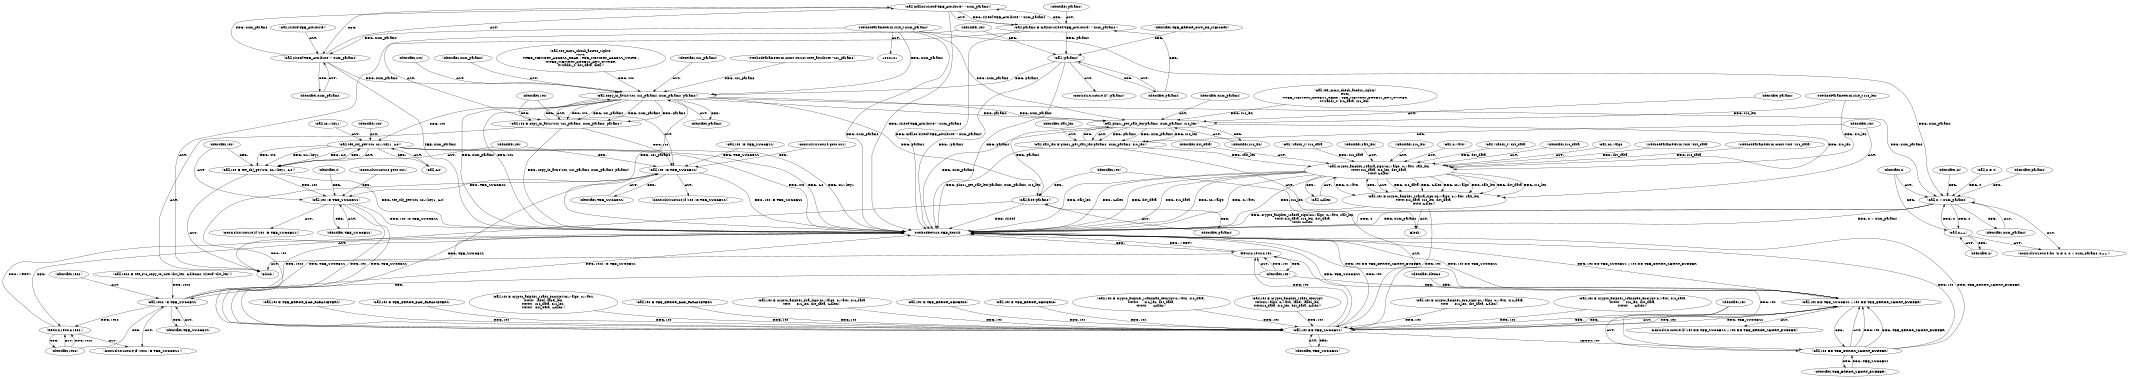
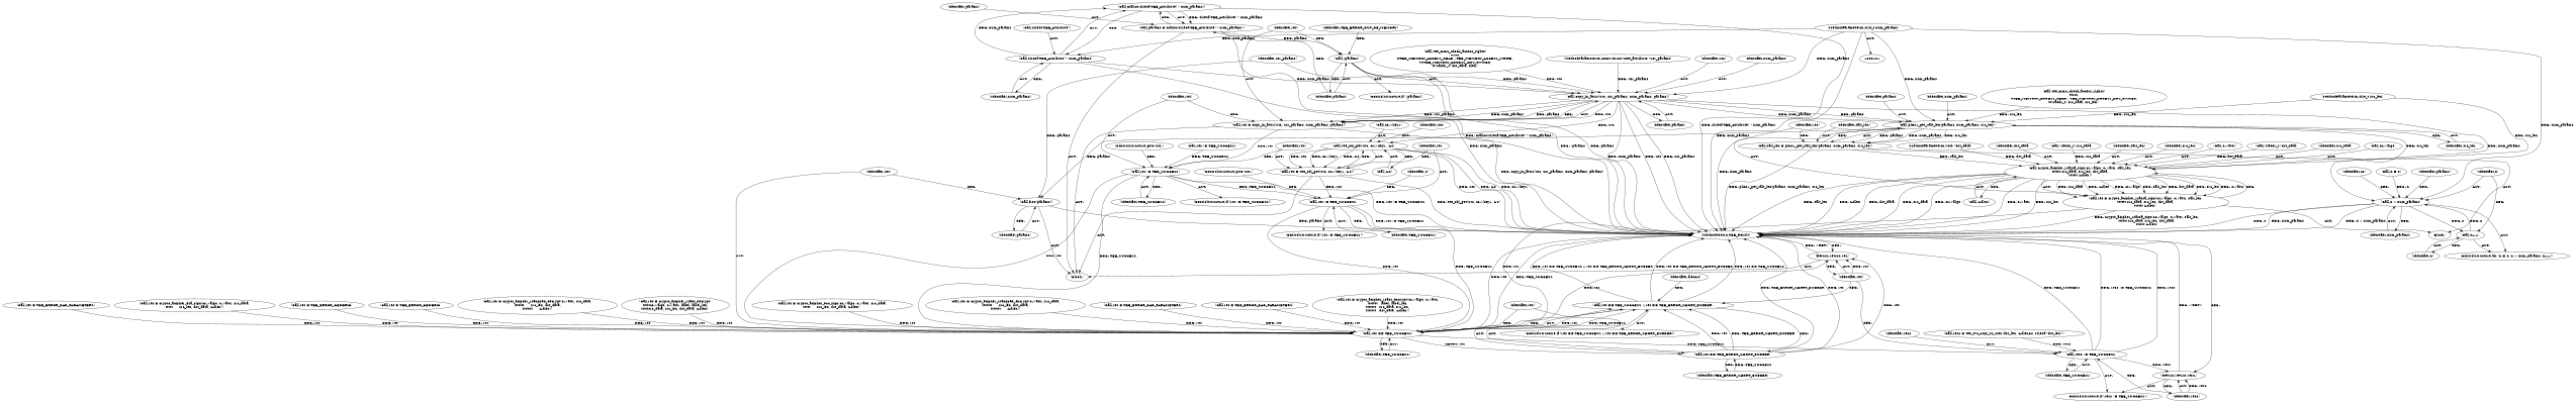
  digraph {
    n1 [label="(Call,malloc(sizeof(TEE_Attribute) * num_params))"]
    n2 [label="(Call,sizeof(TEE_Attribute) * num_params)"]
    n3 [label="(Call,params = malloc(sizeof(TEE_Attribute) * num_params))"]
    n4 [label="(MethodReturn,TEE_Result)"]
    n5 [label="(Call,copy_in_attrs(utc, usr_params, num_params, params))"]
    n6 [label="(Identifier,num_params)"]
    n7 [label="(Call,!params)"]
    n8 [label="(Block,)"]
    n9 [label="(Return,return res;)"]
    n10 [label="(Return,return res2;)"]
    n11 [label="(Call,n < num_params)"]
    n12 [label="(Call,pkcs1_get_salt_len(params, num_params, src_len))"]
    n13 [label="(Call,res = copy_in_attrs(utc, usr_params, num_params, params))"]
    n14 [label="(Call,tee_obj_get(utc, cs->key1, &o))"]
    n15 [label="(Call,free(params))"]
    n16 [label="(Identifier,params)"]
    n17 [label="(MethodParameterIn,size_t num_params)"]
    1000101
    n19 [label="(Call,n++)"]
    n20 [label="(ControlStructure,for (n = 0; n < num_params; n++))"]
    n21 [label="(Identifier,num_params)"]
    n22 [label="(Call,salt_len = pkcs1_get_salt_len(params, num_params, src_len))"]
    n23 [label="(Call,crypto_acipher_rsassa_sign(cs->algo, o->attr, salt_len,\n\t\t\t\t\t\t src_data, src_len, dst_data,\n\t\t\t\t\t\t &dlen))"]
    n24 [label="(Identifier,src_len)"]
    n25 [label="(ControlStructure,if (!params))"]
    n26 [label="(Identifier,params)"]
    n27 [label="(Call,res != TEE_SUCCESS)"]
    n28 [label="(Call,res = tee_obj_get(utc, cs->key1, &o))"]
    n29 [label="(Call,&o)"]
    n30 [label="(Identifier,params)"]
    n31 [label="(Call,res != TEE_SUCCESS)"]
    n32 [label="(Call,res == TEE_SUCCESS)"]
    n33 [label="(ControlStructure,if (res != TEE_SUCCESS))"]
    n34 [label="(Identifier,TEE_SUCCESS)"]
    n35 [label="(Identifier,TEE_SUCCESS)"]
    n36 [label="(ControlStructure,if (res != TEE_SUCCESS))"]
    n37 [label="(Call,res == TEE_SUCCESS || res == TEE_ERROR_SHORT_BUFFER)"]
    n38 [label="(Call,res == TEE_ERROR_SHORT_BUFFER)"]
    n39 [label="(Call,res2 != TEE_SUCCESS)"]
    n40 [label="(Identifier,TEE_SUCCESS)"]
    n41 [label="(ControlStructure,if (res == TEE_SUCCESS || res == TEE_ERROR_SHORT_BUFFER))"]
    n42 [label="(Identifier,TEE_ERROR_SHORT_BUFFER)"]
    n43 [label="(Identifier,res)"]
    n44 [label="(ControlStructure,if (res2 != TEE_SUCCESS))"]
    n45 [label="(Identifier,TEE_SUCCESS)"]
    n46 [label="(Identifier,res2)"]
    n47 [label="(Identifier,n)"]
    n48 [label="(Block,)"]
    n49 [label="(Call,res = crypto_acipher_rsassa_sign(cs->algo, o->attr, salt_len,\n\t\t\t\t\t\t src_data, src_len, dst_data,\n\t\t\t\t\t\t &dlen))"]
    n50 [label="(Call,&dlen)"]
    n51 [label="(Identifier,utc)"]
    n52 [label="(Call,res = crypto_acipher_ecc_sign(cs->algo, o->attr, src_data,\n\t\t\t\t\t      src_len, dst_data, &dlen))"]
    n53 [label="(Identifier,o)"]
    n54 [label="(Identifier,salt_len)"]
    n55 [label="(Call,res = crypto_acipher_rsanopad_encrypt(o->attr, src_data,\n\t\t\t\t\t\t\t      src_len, dst_data,\n\t\t\t\t\t\t\t      &dlen))"]
    n56 [label="(Identifier,res)"]
    n57 [label="(Identifier,salt_len)"]
    n58 [label="(Identifier,src_len)"]
    n59 [label="(Call,o->attr)"]
    n60 [label="(Call,(uaddr_t) dst_data)"]
    n61 [label="(Call,sizeof(TEE_Attribute))"]
    n62 [label="(Identifier,res)"]
    n63 [label="(Identifier,num_params)"]
    n64 [label="(Call,tee_mmu_check_access_rights(\n\t\tutc,\n\t\tTEE_MEMORY_ACCESS_READ | TEE_MEMORY_ACCESS_ANY_OWNER,\n\t\t(uaddr_t) src_data, src_len))"]
    n65 [label="(Identifier,TEE_ERROR_OUT_OF_MEMORY)"]
    n66 [label="(Identifier,utc)"]
    n67 [label="(Identifier,src_data)"]
    n68 [label="(Call,res = TEE_ERROR_BAD_PARAMETERS)"]
    n69 [label="(ControlStructure,goto out;)"]
    n70 [label="(Identifier,res2)"]
    n71 [label="(Call,cs->algo)"]
    n72 [label="(MethodParameterIn,void *dst_data)"]
    n73 [label="(Identifier,cs)"]
    n74 [label="(Call,res != TEE_SUCCESS)"]
-   n75 [label="(MethodParameterIn,const void *src_data)"]
    n76 [label="(Call,res = TEE_ERROR_BAD_PARAMETERS)"]
    n77 [label="(Identifier,num_params)"]
    n78 [label="(Call,res = crypto_acipher_rsaes_encrypt(cs->algo, o->attr,\n\t\t\t\t\t\t\t   label, label_len,\n\t\t\t\t\t\t\t   src_data, src_len,\n\t\t\t\t\t\t\t   dst_data, &dlen))"]
    n79 [label="(Identifier,res)"]
    n80 [label="(Call,res2 = tee_svc_copy_to_user(dst_len, &dlen64, sizeof(*dst_len)))"]
    n81 [label="(Identifier,res)"]
    n82 [label="(Identifier,dlen64)"]
    n83 [label="(Identifier,dst_data)"]
    n84 [label="(Call,n = 0)"]
    n85 [label="(Call,res = TEE_ERROR_BAD_PARAMETERS)"]
    n86 [label="(MethodParameterIn,size_t src_len)"]
    n87 [label="(Call,res = crypto_acipher_dsa_sign(cs->algo, o->attr, src_data,\n\t\t\t\t\t      src_len, dst_data, &dlen))"]
    n88 [label="(ControlStructure,goto out;)"]
    n89 [label="(Identifier,params)"]
    n90 [label="(Call,res = TEE_ERROR_GENERIC)"]
    n91 [label="(Call,res = TEE_ERROR_GENERIC)"]
    n92 [label="(Identifier,res)"]
    n93 [label="(Call,res = crypto_acipher_rsanopad_decrypt(o->attr, src_data,\n\t\t\t\t\t\t\t      src_len, dst_data,\n\t\t\t\t\t\t\t      &dlen))"]
    n94 [label="(Identifier,params)"]
    n95 [label="(Identifier,res)"]
    n96 [label="(Identifier,res)"]
    n97 [label="(Call,cs->key1)"]
    n98 [label="(Call,tee_mmu_check_access_rights(\n\t\tutc,\n\t\tTEE_MEMORY_ACCESS_READ | TEE_MEMORY_ACCESS_WRITE |\n\t\t\tTEE_MEMORY_ACCESS_ANY_OWNER,\n\t\t(uaddr_t) dst_data, dlen))"]
    n99 [label="(Call,res = crypto_acipher_rsaes_decrypt(\n\t\t\t\t\tcs->algo, o->attr, label, label_len,\n\t\t\t\t\tsrc_data, src_len, dst_data, &dlen))"]
    n100 [label="(Identifier,n)"]
    n101 [label="(Call,(uaddr_t) src_data)"]
    n102 [label="(Identifier,usr_params)"]
    n103 [label="(Identifier,params)"]
    n104 [label="(MethodParameterIn,const struct utee_attribute *usr_params)"]
    n1 -> n2 [label="CFG: "]
    n1 -> n3 [label="AST: "]
    n1 -> n3 [label="DDG: sizeof(TEE_Attribute) * num_params"]
    n1 -> n4 [label="DDG: sizeof(TEE_Attribute) * num_params"]
    n2 -> n1 [label="AST: "]
    n2 -> n1 [label="DDG: num_params"]
-   n2 -> n4 [label="TEE: num_params"]
+   n2 -> n4 [label="DDG: num_params"]
    n2 -> n5 [label="DDG: num_params"]
    n2 -> n6 [label="CFG: "]
    n3 -> n1 [label="CFG: "]
    n3 -> n4 [label="DDG: malloc(sizeof(TEE_Attribute) * num_params)"]
    n3 -> n7 [label="DDG: params"]
    n3 -> n8 [label="AST: "]
    n4 -> n9 [label="CFG: "]
    n4 -> n10 [label="CFG: "]
    n5 -> n4 [label="DDG: usr_params"]
    n5 -> n4 [label="DDG: num_params"]
    n5 -> n4 [label="DDG: utc"]
    n5 -> n11 [label="DDG: num_params"]
    n5 -> n12 [label="DDG: params"]
    n5 -> n12 [label="DDG: num_params"]
    n5 -> n13 [label="AST: "]
    n5 -> n13 [label="DDG: utc"]
    n5 -> n13 [label="DDG: usr_params"]
    n5 -> n13 [label="DDG: num_params"]
    n5 -> n13 [label="DDG: params"]
    n5 -> n14 [label="DDG: utc"]
-   n5 -> n15 [label="DDG: params"]
+   n102 -> n15 [label="DDG: params"]
    n5 -> n16 [label="CFG: "]
    n6 -> n2 [label="AST: "]
    n7 -> n4 [label="DDG: !params"]
    n7 -> n4 [label="DDG: params"]
    n7 -> n5 [label="DDG: params"]
    n7 -> n25 [label="AST: "]
    n7 -> n26 [label="CFG: "]
    n9 -> n4 [label="DDG: <RET>"]
    n9 -> n8 [label="AST: "]
    n9 -> n43 [label="CFG: "]
    n10 -> n4 [label="DDG: <RET>"]
    n10 -> n44 [label="AST: "]
    n10 -> n46 [label="CFG: "]
    n11 -> n4 [label="DDG: n"]
    n11 -> n4 [label="DDG: num_params"]
    n11 -> n4 [label="DDG: n < num_params"]
    n11 -> n19 [label="DDG: n"]
    n11 -> n20 [label="AST: "]
    n11 -> n21 [label="CFG: "]
    n12 -> n4 [label="DDG: num_params"]
    n12 -> n15 [label="DDG: params"]
    n12 -> n22 [label="AST: "]
    n12 -> n22 [label="DDG: params"]
    n12 -> n22 [label="DDG: num_params"]
    n12 -> n22 [label="DDG: src_len"]
    n12 -> n23 [label="DDG: src_len"]
    n12 -> n24 [label="CFG: "]
    n13 -> n4 [label="DDG: copy_in_attrs(utc, usr_params, num_params, params)"]
    n13 -> n5 [label="CFG: "]
    n13 -> n8 [label="AST: "]
    n13 -> n27 [label="DDG: res"]
    n14 -> n4 [label="DDG: utc"]
    n14 -> n4 [label="DDG: &o"]
    n14 -> n4 [label="DDG: cs->key1"]
    n14 -> n28 [label="AST: "]
    n14 -> n28 [label="DDG: utc"]
    n14 -> n28 [label="DDG: cs->key1"]
    n14 -> n28 [label="DDG: &o"]
    n14 -> n29 [label="CFG: "]
-   n15 -> n4 [label="DDG: sizeof"]
+   n15 -> n4 [label="DDG: params"]
    n15 -> n8 [label="AST: "]
    n15 -> n30 [label="CFG: "]
    n16 -> n5 [label="AST: "]
    n17 -> n2 [label="DDG: num_params"]
    n17 -> n4 [label="DDG: num_params"]
    n17 -> n5 [label="DDG: num_params"]
    n17 -> n11 [label="DDG: num_params"]
    n17 -> n12 [label="DDG: num_params"]
    n17 -> 1000101 [label="AST: "]
    n19 -> n11 [label="DDG: n"]
    n19 -> n20 [label="AST: "]
    n19 -> n47 [label="CFG: "]
    n21 -> n11 [label="AST: "]
    n22 -> n4 [label="DDG: pkcs1_get_salt_len(params, num_params, src_len)"]
    n22 -> n12 [label="CFG: "]
    n22 -> n23 [label="DDG: salt_len"]
    n22 -> n48 [label="AST: "]
    n23 -> n4 [label="DDG: &dlen"]
    n23 -> n4 [label="DDG: dst_data"]
    n23 -> n4 [label="DDG: src_data"]
    n23 -> n4 [label="DDG: cs->algo"]
    n23 -> n4 [label="DDG: o->attr"]
    n23 -> n4 [label="DDG: src_len"]
    n23 -> n4 [label="DDG: salt_len"]
    n23 -> n49 [label="AST: "]
    n23 -> n49 [label="DDG: src_data"]
    n23 -> n49 [label="DDG: &dlen"]
    n23 -> n49 [label="DDG: cs->algo"]
    n23 -> n49 [label="DDG: salt_len"]
    n23 -> n49 [label="DDG: dst_data"]
    n23 -> n49 [label="DDG: src_len"]
    n23 -> n49 [label="DDG: o->attr"]
    n23 -> n50 [label="CFG: "]
    n24 -> n12 [label="AST: "]
    n26 -> n3 [label="CFG: "]
    n26 -> n7 [label="AST: "]
    n27 -> n4 [label="DDG: res != TEE_SUCCESS"]
    n27 -> n31 [label="DDG: TEE_SUCCESS"]
    n27 -> n32 [label="DDG: res"]
    n27 -> n32 [label="DDG: TEE_SUCCESS"]
    n27 -> n33 [label="AST: "]
    n27 -> n34 [label="CFG: "]
    n28 -> n4 [label="DDG: tee_obj_get(utc, cs->key1, &o)"]
    n28 -> n8 [label="AST: "]
    n28 -> n14 [label="CFG: "]
    n28 -> n31 [label="DDG: res"]
    n29 -> n14 [label="AST: "]
    n30 -> n15 [label="AST: "]
    n31 -> n4 [label="DDG: res != TEE_SUCCESS"]
    n31 -> n32 [label="DDG: res"]
    n31 -> n32 [label="DDG: TEE_SUCCESS"]
    n31 -> n35 [label="CFG: "]
    n31 -> n36 [label="AST: "]
    n32 -> n4 [label="DDG: TEE_SUCCESS"]
    n32 -> n4 [label="DDG: res"]
    n32 -> n9 [label="DDG: res"]
    n32 -> n37 [label="AST: "]
    n32 -> n37 [label="DDG: res"]
    n32 -> n37 [label="DDG: TEE_SUCCESS"]
    n32 -> n38 [label="SHORT: res"]
+   n32 -> n39 [label="DDG: TEE_SUCCESS"]
    n32 -> n40 [label="CFG: "]
    n34 -> n27 [label="AST: "]
    n35 -> n31 [label="AST: "]
    n37 -> n4 [label="DDG: res == TEE_ERROR_SHORT_BUFFER"]
    n37 -> n4 [label="DDG: res == TEE_SUCCESS"]
    n37 -> n4 [label="DDG: res == TEE_SUCCESS || res == TEE_ERROR_SHORT_BUFFER"]
    n37 -> n32 [label="CFG: "]
    n37 -> n38 [label="CFG: "]
    n37 -> n41 [label="AST: "]
    n38 -> n4 [label="DDG: res"]
    n38 -> n4 [label="DDG: TEE_ERROR_SHORT_BUFFER"]
    n38 -> n9 [label="DDG: res"]
    n38 -> n37 [label="AST: "]
    n38 -> n37 [label="DDG: res"]
    n38 -> n37 [label="DDG: TEE_ERROR_SHORT_BUFFER"]
    n38 -> n42 [label="CFG: "]
    n39 -> n4 [label="DDG: res2"]
    n39 -> n4 [label="DDG: TEE_SUCCESS"]
    n39 -> n4 [label="DDG: res2 != TEE_SUCCESS"]
    n39 -> n10 [label="DDG: res2"]
    n39 -> n44 [label="AST: "]
    n39 -> n45 [label="CFG: "]
    n40 -> n32 [label="AST: "]
    n42 -> n38 [label="DDG: TEE_SUCCESS"]
    n43 -> n9 [label="AST: "]
    n43 -> n9 [label="DDG: res"]
    n43 -> n37 [label="CFG: "]
    n43 -> n39 [label="CFG: "]
    n45 -> n39 [label="AST: "]
    n46 -> n10 [label="AST: "]
    n46 -> n10 [label="DDG: res2"]
    n46 -> n39 [label="CFG: "]
    n47 -> n19 [label="AST: "]
    n49 -> n4 [label="DDG: crypto_acipher_rsassa_sign(cs->algo, o->attr, salt_len,\n\t\t\t\t\t\t src_data, src_len, dst_data,\n\t\t\t\t\t\t &dlen)"]
    n49 -> n23 [label="CFG: "]
    n49 -> n32 [label="DDG: res"]
    n49 -> n48 [label="AST: "]
    n50 -> n23 [label="AST: "]
    n51 -> n14 [label="AST: "]
    n52 -> n32 [label="DDG: res"]
    n53 -> n31 [label="CFG: "]
    n54 -> n23 [label="AST: "]
    n55 -> n32 [label="DDG: res"]
    n56 -> n15 [label="CFG: "]
    n56 -> n32 [label="AST: "]
    n57 -> n22 [label="AST: "]
    n58 -> n23 [label="AST: "]
    n59 -> n23 [label="AST: "]
    n60 -> n23 [label="DDG: dst_data"]
    n61 -> n2 [label="AST: "]
    n62 -> n27 [label="CFG: "]
    n62 -> n28 [label="AST: "]
    n63 -> n12 [label="AST: "]
    n64 -> n12 [label="DDG: src_len"]
    n65 -> n7 [label="CFG: "]
    n66 -> n5 [label="AST: "]
    n67 -> n23 [label="AST: "]
    n68 -> n32 [label="DDG: res"]
    n69 -> n31 [label="CFG: "]
    n70 -> n39 [label="AST: "]
    n71 -> n23 [label="AST: "]
    n72 -> n23 [label="DDG: dst_data"]
    n73 -> n11 [label="CFG: "]
    n74 -> n27 [label="DDG: TEE_SUCCESS"]
-   n75 -> n23 [label="DDG: src_data"]
    n76 -> n32 [label="DDG: res"]
    n77 -> n5 [label="AST: "]
    n78 -> n32 [label="DDG: res"]
    n79 -> n13 [label="CFG: "]
    n79 -> n27 [label="AST: "]
    n80 -> n39 [label="DDG: res2"]
    n81 -> n22 [label="CFG: "]
    n81 -> n49 [label="AST: "]
    n82 -> n37 [label="CFG: "]
    n83 -> n23 [label="AST: "]
    n84 -> n11 [label="DDG: n"]
    n85 -> n32 [label="DDG: res"]
    n86 -> n12 [label="DDG: src_len"]
    n86 -> n23 [label="DDG: src_len"]
    n87 -> n32 [label="DDG: res"]
    n88 -> n27 [label="CFG: "]
    n89 -> n3 [label="AST: "]
    n90 -> n32 [label="DDG: res"]
    n91 -> n32 [label="DDG: res"]
    n92 -> n7 [label="CFG: "]
    n92 -> n13 [label="AST: "]
    n93 -> n32 [label="DDG: res"]
    n94 -> n12 [label="AST: "]
    n95 -> n32 [label="CFG: "]
    n95 -> n38 [label="AST: "]
    n96 -> n28 [label="CFG: "]
    n96 -> n31 [label="AST: "]
    n97 -> n14 [label="AST: "]
    n98 -> n5 [label="DDG: utc"]
    n99 -> n32 [label="DDG: res"]
    n100 -> n11 [label="AST: "]
    n100 -> n19 [label="CFG: "]
    n101 -> n23 [label="DDG: src_data"]
    n102 -> n5 [label="AST: "]
    n103 -> n11 [label="CFG: "]
    n104 -> n5 [label="DDG: usr_params"]
  }
